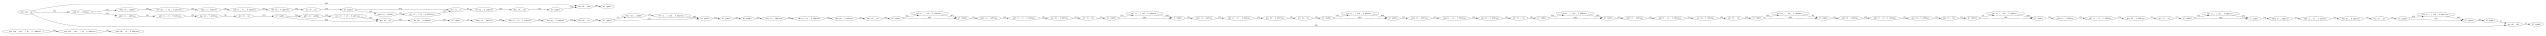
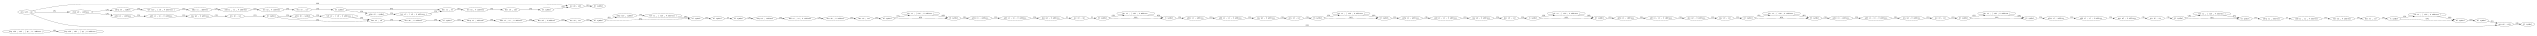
  digraph {
    fontname="Source Code Pro"
    rankdir=LR
    node [fontname="Source Code Pro"]
    edge [fontname="Source Code Pro"]
    n1 [label="stp x20 , x19 , [ sp , #- address ]!"]
    n2 [label="stp x29 , x30 , [ sp , # address ]"]
-   n3 [label="add x29 , sp , # address"]
    n4 [label="mov w19 , w0"]
    n5 [label="cbnz w0 , address"]
    n6 [label="mov w0 , w19"]
    n7 [label="mov w0 , w19"]
    n8 [label="adrp x8 , symbol"]
    n9 [label="adrp x1 , address"]
    n10 [label="bl symbol"]
    n11 [label="bl symbol"]
    n12 [label="ldr x20 , [ x8 , # address ]"]
    n13 [label="add x1 , x1 , # address"]
    n14 [label="adrp x1 , address"]
    n15 [label="mov w2 , # address"]
    n16 [label="add x1 , x1 , # address"]
    n17 [label="mov w2 , # address"]
    n18 [label="mov x0 , xzr"]
    n19 [label="bl symbol"]
    n20 [label="adrp x8 , symbol"]
    n21 [label="mov x2 , x0"]
    n22 [label="ldr x3 , [ x8 , # address ]"]
    n23 [label="mov w1 , # address"]
    n24 [label="mov x0 , x20"]
    n25 [label="bl symbol"]
    n26 [label="mov x0 , xzr"]
    n27 [label="bl symbol"]
    n28 [label="adrp x8 , symbol"]
    n29 [label="mov x1 , x0"]
    n30 [label="ldr x2 , [ x8 , # address ]"]
    n31 [label="mov w0 , # address"]
    n32 [label="bl symbol"]
    n33 [label="adrp x1 , address"]
    n34 [label="add x1 , x1 , # address"]
    n35 [label="mov w2 , # address"]
    n36 [label="mov x0 , xzr"]
    n37 [label="bl symbol"]
    n38 [label="adrp x20 , symbol"]
    n39 [label="bl symbol"]
    n40 [label="ldr x1 , [ x20 , # address ]"]
    n41 [label="bl symbol"]
    n42 [label="bl symbol"]
    n43 [label="adrp x1 , address"]
    n44 [label="add x1 , x1 , # address"]
    n45 [label="mov w2 , # address"]
    n46 [label="mov x0 , xzr"]
    n47 [label="bl symbol"]
    n48 [label="ldr x1 , [ x20 , # address ]"]
    n49 [label="bl symbol"]
    n50 [label="adrp x1 , address"]
    n51 [label="add x1 , x1 , # address"]
    n52 [label="mov w2 , # address"]
    n53 [label="mov x0 , xzr"]
    n54 [label="bl symbol"]
    n55 [label="ldr x1 , [ x20 , # address ]"]
    n56 [label="bl symbol"]
    n57 [label="adrp x1 , address"]
    n58 [label="add x1 , x1 , # address"]
    n59 [label="mov w2 , # address"]
    n60 [label="mov x0 , xzr"]
    n61 [label="bl symbol"]
    n62 [label="ldr x1 , [ x20 , # address ]"]
    n63 [label="bl symbol"]
    n64 [label="adrp x1 , address"]
    n65 [label="add x1 , x1 , # address"]
    n66 [label="mov w2 , # address"]
    n67 [label="mov x0 , xzr"]
    n68 [label="bl symbol"]
    n69 [label="ldr x1 , [ x20 , # address ]"]
    n70 [label="bl symbol"]
    n71 [label="adrp x1 , address"]
    n72 [label="add x1 , x1 , # address"]
    n73 [label="mov w2 , # address"]
    n74 [label="mov x0 , xzr"]
    n75 [label="bl symbol"]
    n76 [label="ldr x1 , [ x20 , # address ]"]
    n77 [label="bl symbol"]
    n78 [label="adrp x1 , address"]
    n79 [label="add x1 , x1 , # address"]
    n80 [label="mov w2 , # address"]
    n81 [label="mov x0 , xzr"]
    n82 [label="bl symbol"]
    n83 [label="ldr x1 , [ x20 , # address ]"]
    n84 [label="bl symbol"]
    n85 [label="adrp x1 , address"]
    n86 [label="add x1 , x1 , # address"]
    n87 [label="mov w2 , # address"]
    n88 [label="mov x0 , xzr"]
    n89 [label="bl symbol"]
    n90 [label="ldr x1 , [ x20 , # address ]"]
    n91 [label="bl symbol"]
    n92 [label="adrp x1 , address"]
    n93 [label="add x1 , x1 , # address"]
    n94 [label="mov w2 , # address"]
    n95 [label="mov x0 , xzr"]
    n96 [label="bl symbol"]
    n97 [label="ldr x1 , [ x20 , # address ]"]
    n98 [label="bl symbol"]
    n99 [label="bl symbol"]
    n1 -> n2 [label=CFG]
-   n2 -> n3 [label=CFG]
    n4 -> n5 [label=CFG]
    n4 -> n6 [label=DFG]
    n4 -> n7 [label=DFG]
    n5 -> n8 [label=CFG]
    n5 -> n9 [label=CFG]
    n6 -> n10 [label=DFG]
    n7 -> n11 [label=DFG]
    n8 -> n12 [label=CFG]
    n9 -> n13 [label=CFG]
    n12 -> n14 [label=CFG]
    n13 -> n15 [label=CFG]
    n14 -> n16 [label=CFG]
    n15 -> n26 [label=CFG]
    n16 -> n17 [label=CFG]
    n17 -> n18 [label=CFG]
    n18 -> n19 [label=CFG]
    n19 -> n20 [label=CFG]
    n19 -> n21 [label=DFG]
    n20 -> n22 [label=CFG]
    n21 -> n23 [label=DFG]
    n22 -> n21 [label=CFG]
    n23 -> n24 [label=CFG]
    n24 -> n25 [label=CFG]
    n25 -> n6 [label=CFG]
    n26 -> n27 [label=CFG]
    n27 -> n28 [label=CFG]
    n27 -> n29 [label=DFG]
    n28 -> n30 [label=CFG]
    n29 -> n31 [label=CFG]
    n30 -> n29 [label=CFG]
    n31 -> n32 [label=CFG]
    n32 -> n33 [label=CFG]
    n33 -> n34 [label=CFG]
    n34 -> n35 [label=CFG]
    n35 -> n36 [label=CFG]
    n36 -> n37 [label=CFG]
    n37 -> n38 [label=CFG]
    n37 -> n39 [label=DFG]
    n38 -> n40 [label=CFG]
    n39 -> n41 [label=CFG]
    n40 -> n39 [label=DFG]
    n41 -> n42 [label=CFG]
    n42 -> n43 [label=CFG]
    n43 -> n44 [label=CFG]
    n44 -> n45 [label=CFG]
    n45 -> n46 [label=CFG]
    n46 -> n47 [label=CFG]
    n47 -> n48 [label=CFG]
    n47 -> n49 [label=DFG]
    n48 -> n49 [label=DFG]
    n49 -> n50 [label=CFG]
    n50 -> n51 [label=CFG]
    n51 -> n52 [label=CFG]
    n52 -> n53 [label=CFG]
    n53 -> n54 [label=CFG]
    n54 -> n55 [label=CFG]
    n54 -> n56 [label=DFG]
    n55 -> n56 [label=DFG]
    n56 -> n57 [label=CFG]
    n57 -> n58 [label=CFG]
    n58 -> n59 [label=CFG]
    n59 -> n60 [label=CFG]
    n60 -> n61 [label=CFG]
    n61 -> n62 [label=CFG]
    n61 -> n63 [label=DFG]
    n62 -> n63 [label=DFG]
    n63 -> n64 [label=CFG]
    n64 -> n65 [label=CFG]
    n65 -> n66 [label=CFG]
    n66 -> n67 [label=CFG]
    n67 -> n68 [label=CFG]
    n68 -> n69 [label=CFG]
    n68 -> n70 [label=DFG]
    n69 -> n70 [label=DFG]
    n70 -> n71 [label=CFG]
    n71 -> n72 [label=CFG]
    n72 -> n73 [label=CFG]
    n73 -> n74 [label=CFG]
    n74 -> n75 [label=CFG]
    n75 -> n76 [label=CFG]
    n75 -> n77 [label=DFG]
    n76 -> n77 [label=DFG]
    n77 -> n78 [label=CFG]
    n78 -> n79 [label=CFG]
    n79 -> n80 [label=CFG]
    n80 -> n81 [label=CFG]
    n81 -> n82 [label=CFG]
    n82 -> n83 [label=CFG]
    n82 -> n84 [label=DFG]
    n83 -> n84 [label=DFG]
    n84 -> n85 [label=CFG]
    n85 -> n86 [label=CFG]
    n86 -> n87 [label=CFG]
    n87 -> n88 [label=CFG]
    n88 -> n89 [label=CFG]
    n89 -> n90 [label=CFG]
    n89 -> n91 [label=DFG]
    n90 -> n91 [label=DFG]
    n91 -> n92 [label=CFG]
    n92 -> n93 [label=CFG]
    n93 -> n94 [label=CFG]
    n94 -> n95 [label=CFG]
    n95 -> n96 [label=CFG]
    n96 -> n97 [label=CFG]
    n96 -> n98 [label=DFG]
    n97 -> n98 [label=DFG]
    n98 -> n99 [label=CFG]
    n99 -> n7 [label=CFG]
  }
